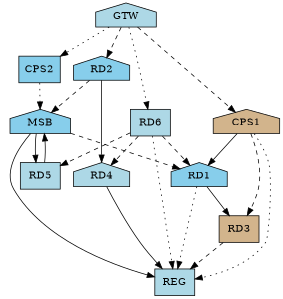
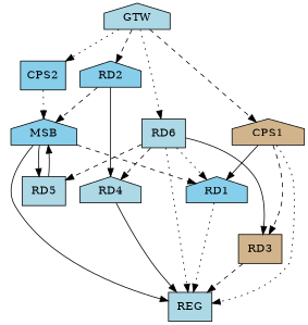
  strict digraph {
    node [fillcolor=lightblue shape=house style=filled]
    edge [style=dashed]
    n1 [fillcolor=skyblue label=RD1]
    n2 [label=REG shape=box]
    n3 [fillcolor=skyblue label=RD2]
    n4 [fillcolor=skyblue label=MSB]
    n5 [label=RD4]
    n6 [label=RD5 shape=box]
    n7 [fillcolor=tan label=RD3 shape=box]
    n8 [label=RD6 shape=box]
    n9 [fillcolor=tan label=CPS1]
    n10 [fillcolor=skyblue label=CPS2 shape=box]
    n11 [label=GTW]
    n1 -> n2 [style=dotted]
    n3 -> n4
    n3 -> n5 [style=solid]
    n4 -> n1
    n4 -> n2 [style=solid]
    n4 -> n6 [style=solid]
    n5 -> n2 [style=solid]
    n6 -> n4 [style=solid]
    n7 -> n2
-   n8 -> n1
+   n8 -> n1 [style=dotted]
    n8 -> n2 [style=dotted]
    n8 -> n5
    n8 -> n6
-   n1 -> n7 [style=solid]
+   n8 -> n7 [style=solid]
    n9 -> n1 [style=solid]
    n9 -> n2 [style=dotted]
    n9 -> n7
    n10 -> n4 [style=dotted]
    n11 -> n3
    n11 -> n8 [style=dotted]
    n11 -> n9
    n11 -> n10 [style=dotted]
  }
